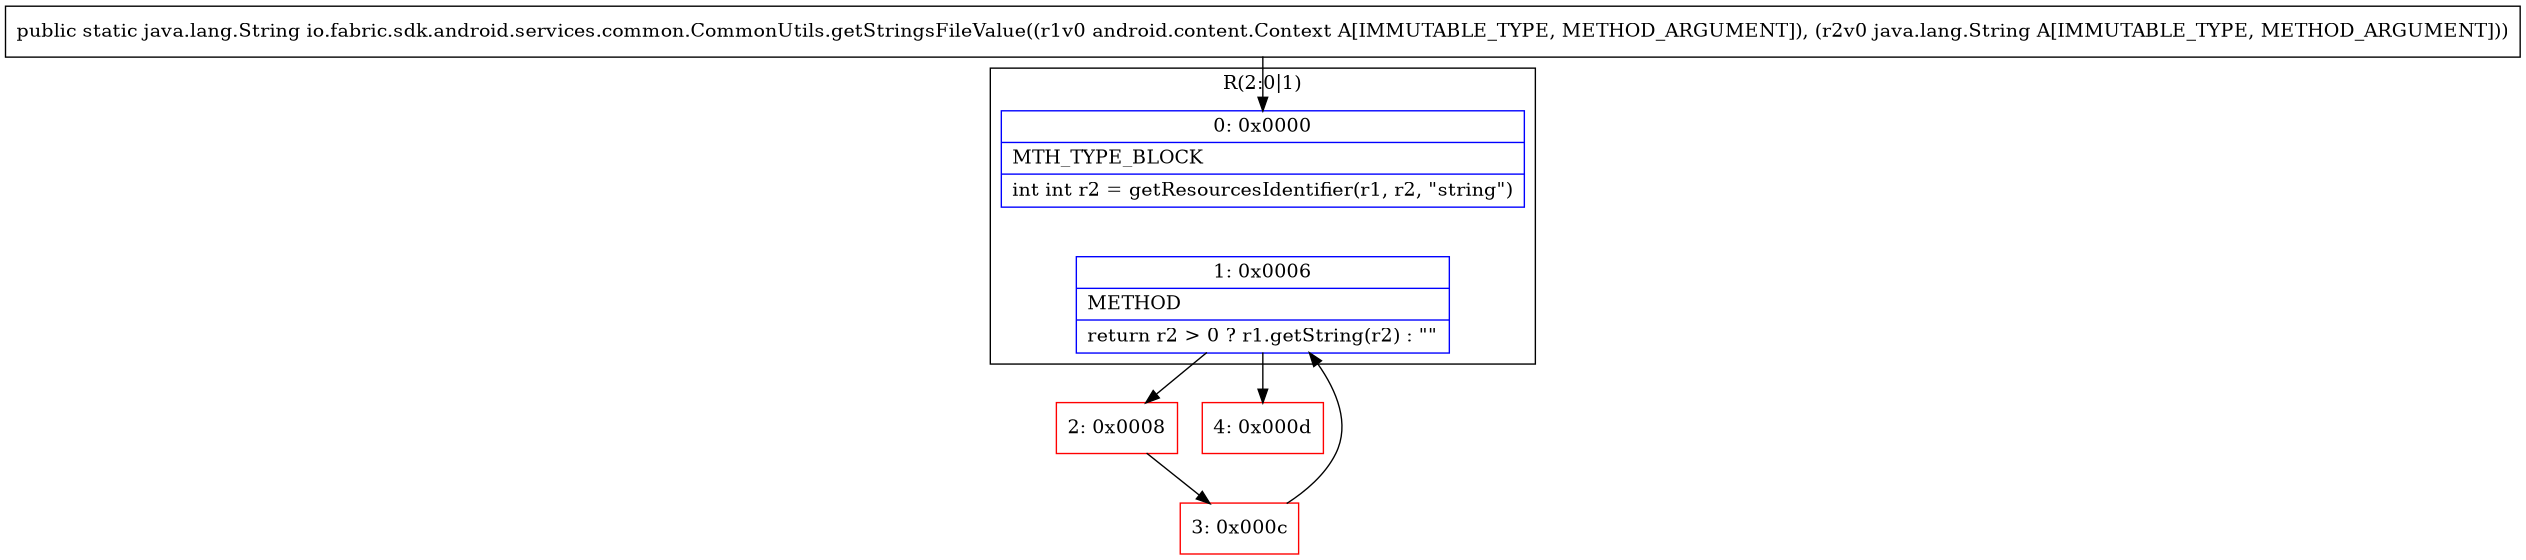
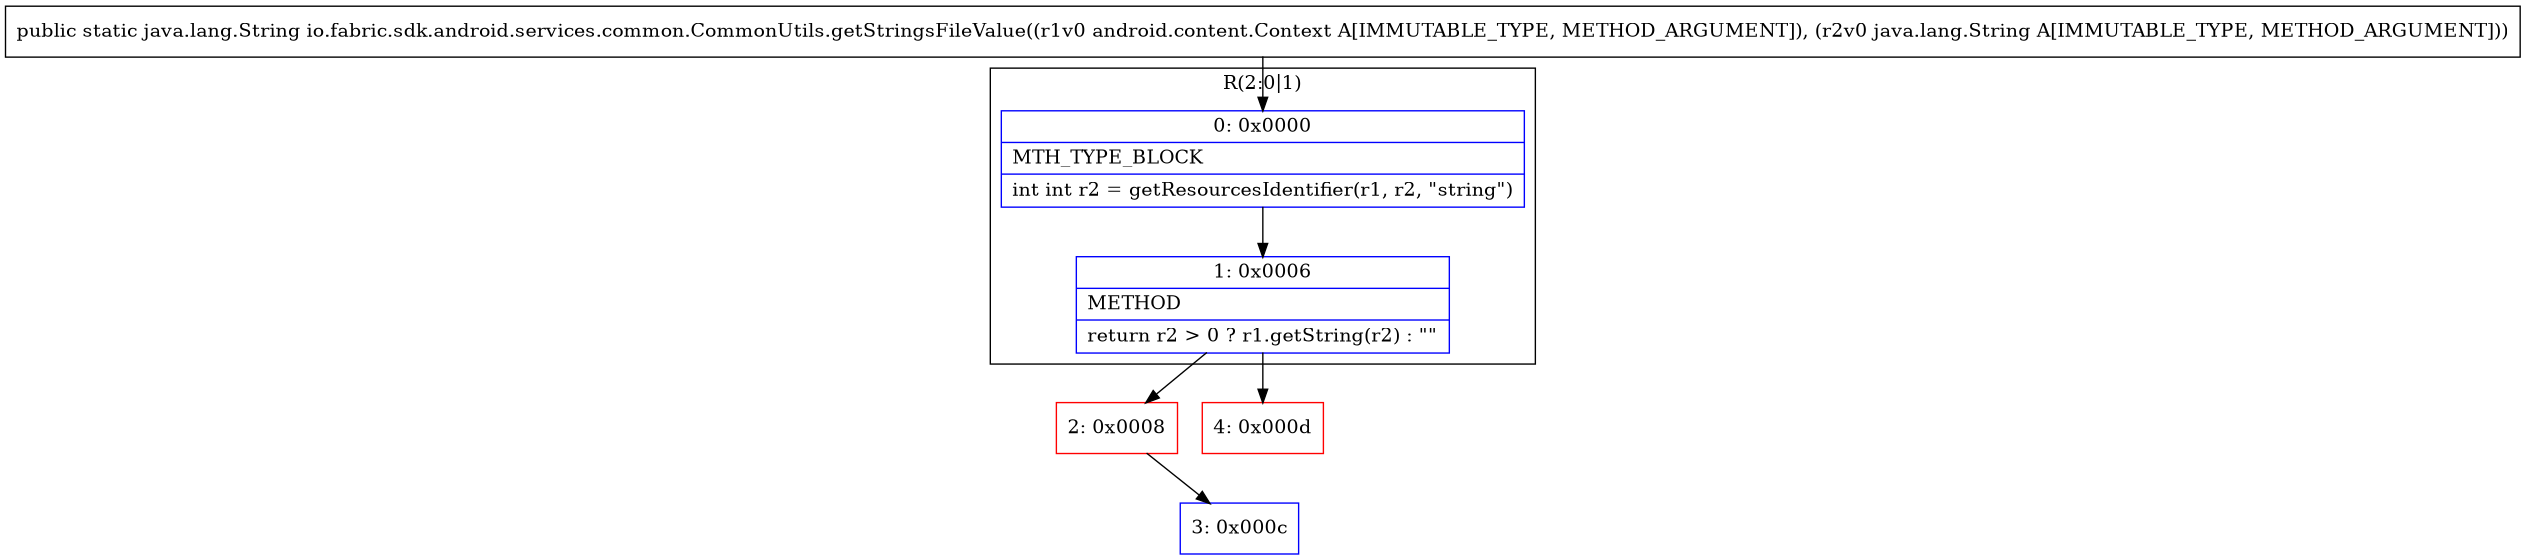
  digraph {
    node [color=red shape=record]
    n1 [color=blue label="{0\:\ 0x0000|MTH_TYPE_BLOCK\l|int int r2 = getResourcesIdentifier(r1, r2, \"string\")\l}"]
    n2 [color=blue label="{1\:\ 0x0006|METHOD\l|return r2 \> 0 ? r1.getString(r2) : \"\"\l}"]
    n3 [label="{2\:\ 0x0008}"]
    n4 [label="{4\:\ 0x000d}"]
-   n5 [label="{3\:\ 0x000c}"]
+   n5 [color=blue label="{3\:\ 0x000c}"]
    n6 [label="{public static java.lang.String io.fabric.sdk.android.services.common.CommonUtils.getStringsFileValue((r1v0 android.content.Context A[IMMUTABLE_TYPE, METHOD_ARGUMENT]), (r2v0 java.lang.String A[IMMUTABLE_TYPE, METHOD_ARGUMENT])) }" color=""]
    subgraph cluster_1 {
      label="R(2:0|1)"
      n1
      n2
    }
-   n5 -> n2
+   n1 -> n2
    n2 -> n3
    n2 -> n4
    n3 -> n5
    n6 -> n1
  }
